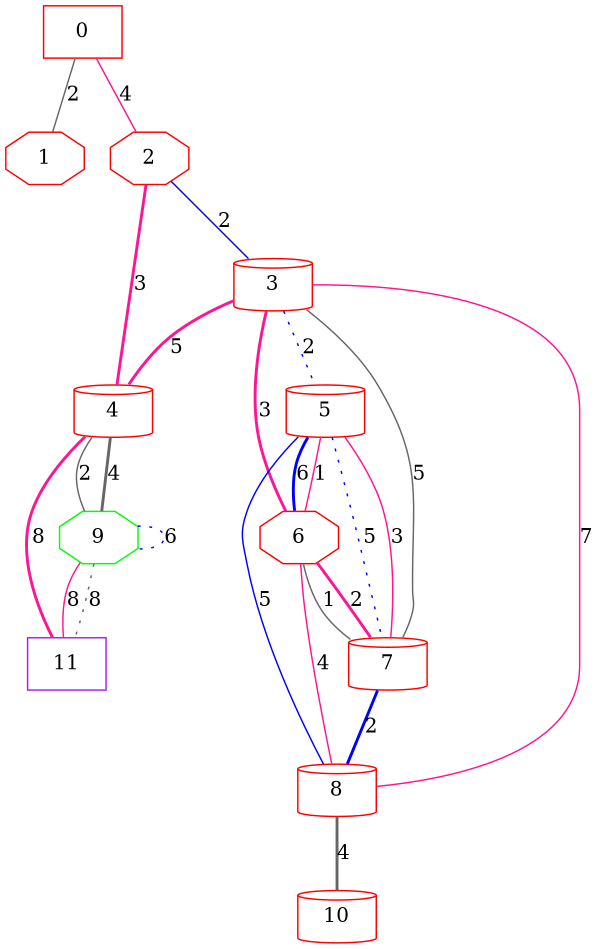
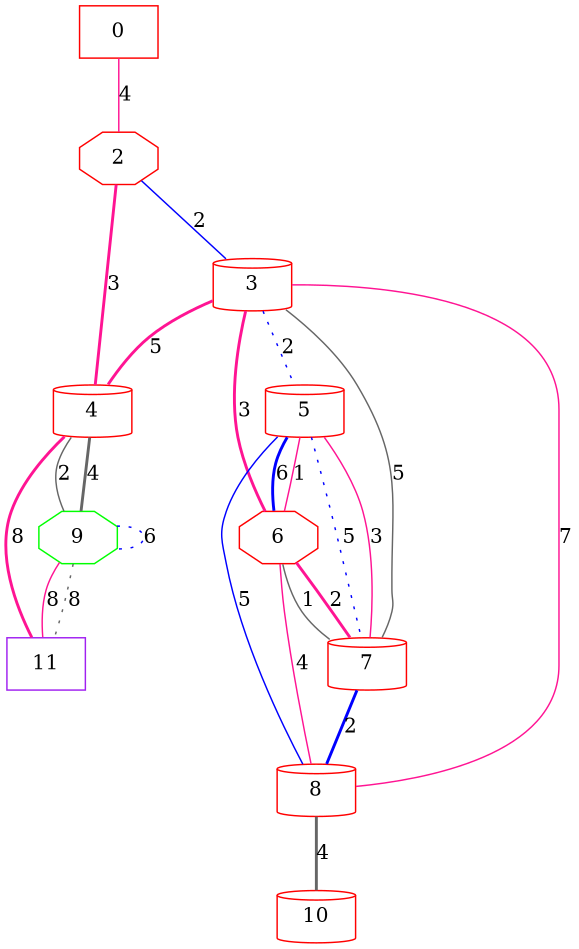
  graph {
    node [color=red shape=cylinder weight=1]
    edge [color=deeppink style=solid]
    0 [shape=box]
-   1 [shape=octagon]
    2 [shape=octagon]
    3
    4
    5
    6 [shape=octagon]
    7
    8
    9 [color=green shape=octagon weight=2]
    11 [color=purple shape=box weight=4]
    10
-   0 -- 1 [color=gray40 label=2]
    0 -- 2 [label=4]
    2 -- 3 [color=blue label=2]
    2 -- 4 [label=3 style=bold]
    3 -- 4 [label=5 style=bold]
    3 -- 5 [color=blue label=2 style=dotted]
    3 -- 6 [label=3 style=bold]
    3 -- 7 [color=gray40 label=5]
    3 -- 8 [label=7]
    4 -- 9 [color=gray40 label=2]
    4 -- 9 [color=gray40 label=4 style=bold]
    4 -- 11 [label=8 style=bold]
    5 -- 6 [color=blue label=6 style=bold]
    5 -- 6 [label=1]
    5 -- 7 [color=blue label=5 style=dotted]
    5 -- 7 [label=3]
    5 -- 8 [color=blue label=5]
    6 -- 7 [color=gray40 label=1]
    6 -- 7 [label=2 style=bold]
    6 -- 8 [label=4]
    7 -- 8 [color=blue label=2 style=bold]
    8 -- 10 [color=gray40 label=4 style=bold]
    9 -- 9 [color=blue label=6 style=dotted]
    9 -- 11 [color=gray40 label=8 style=dotted]
    9 -- 11 [label=8]
  }
